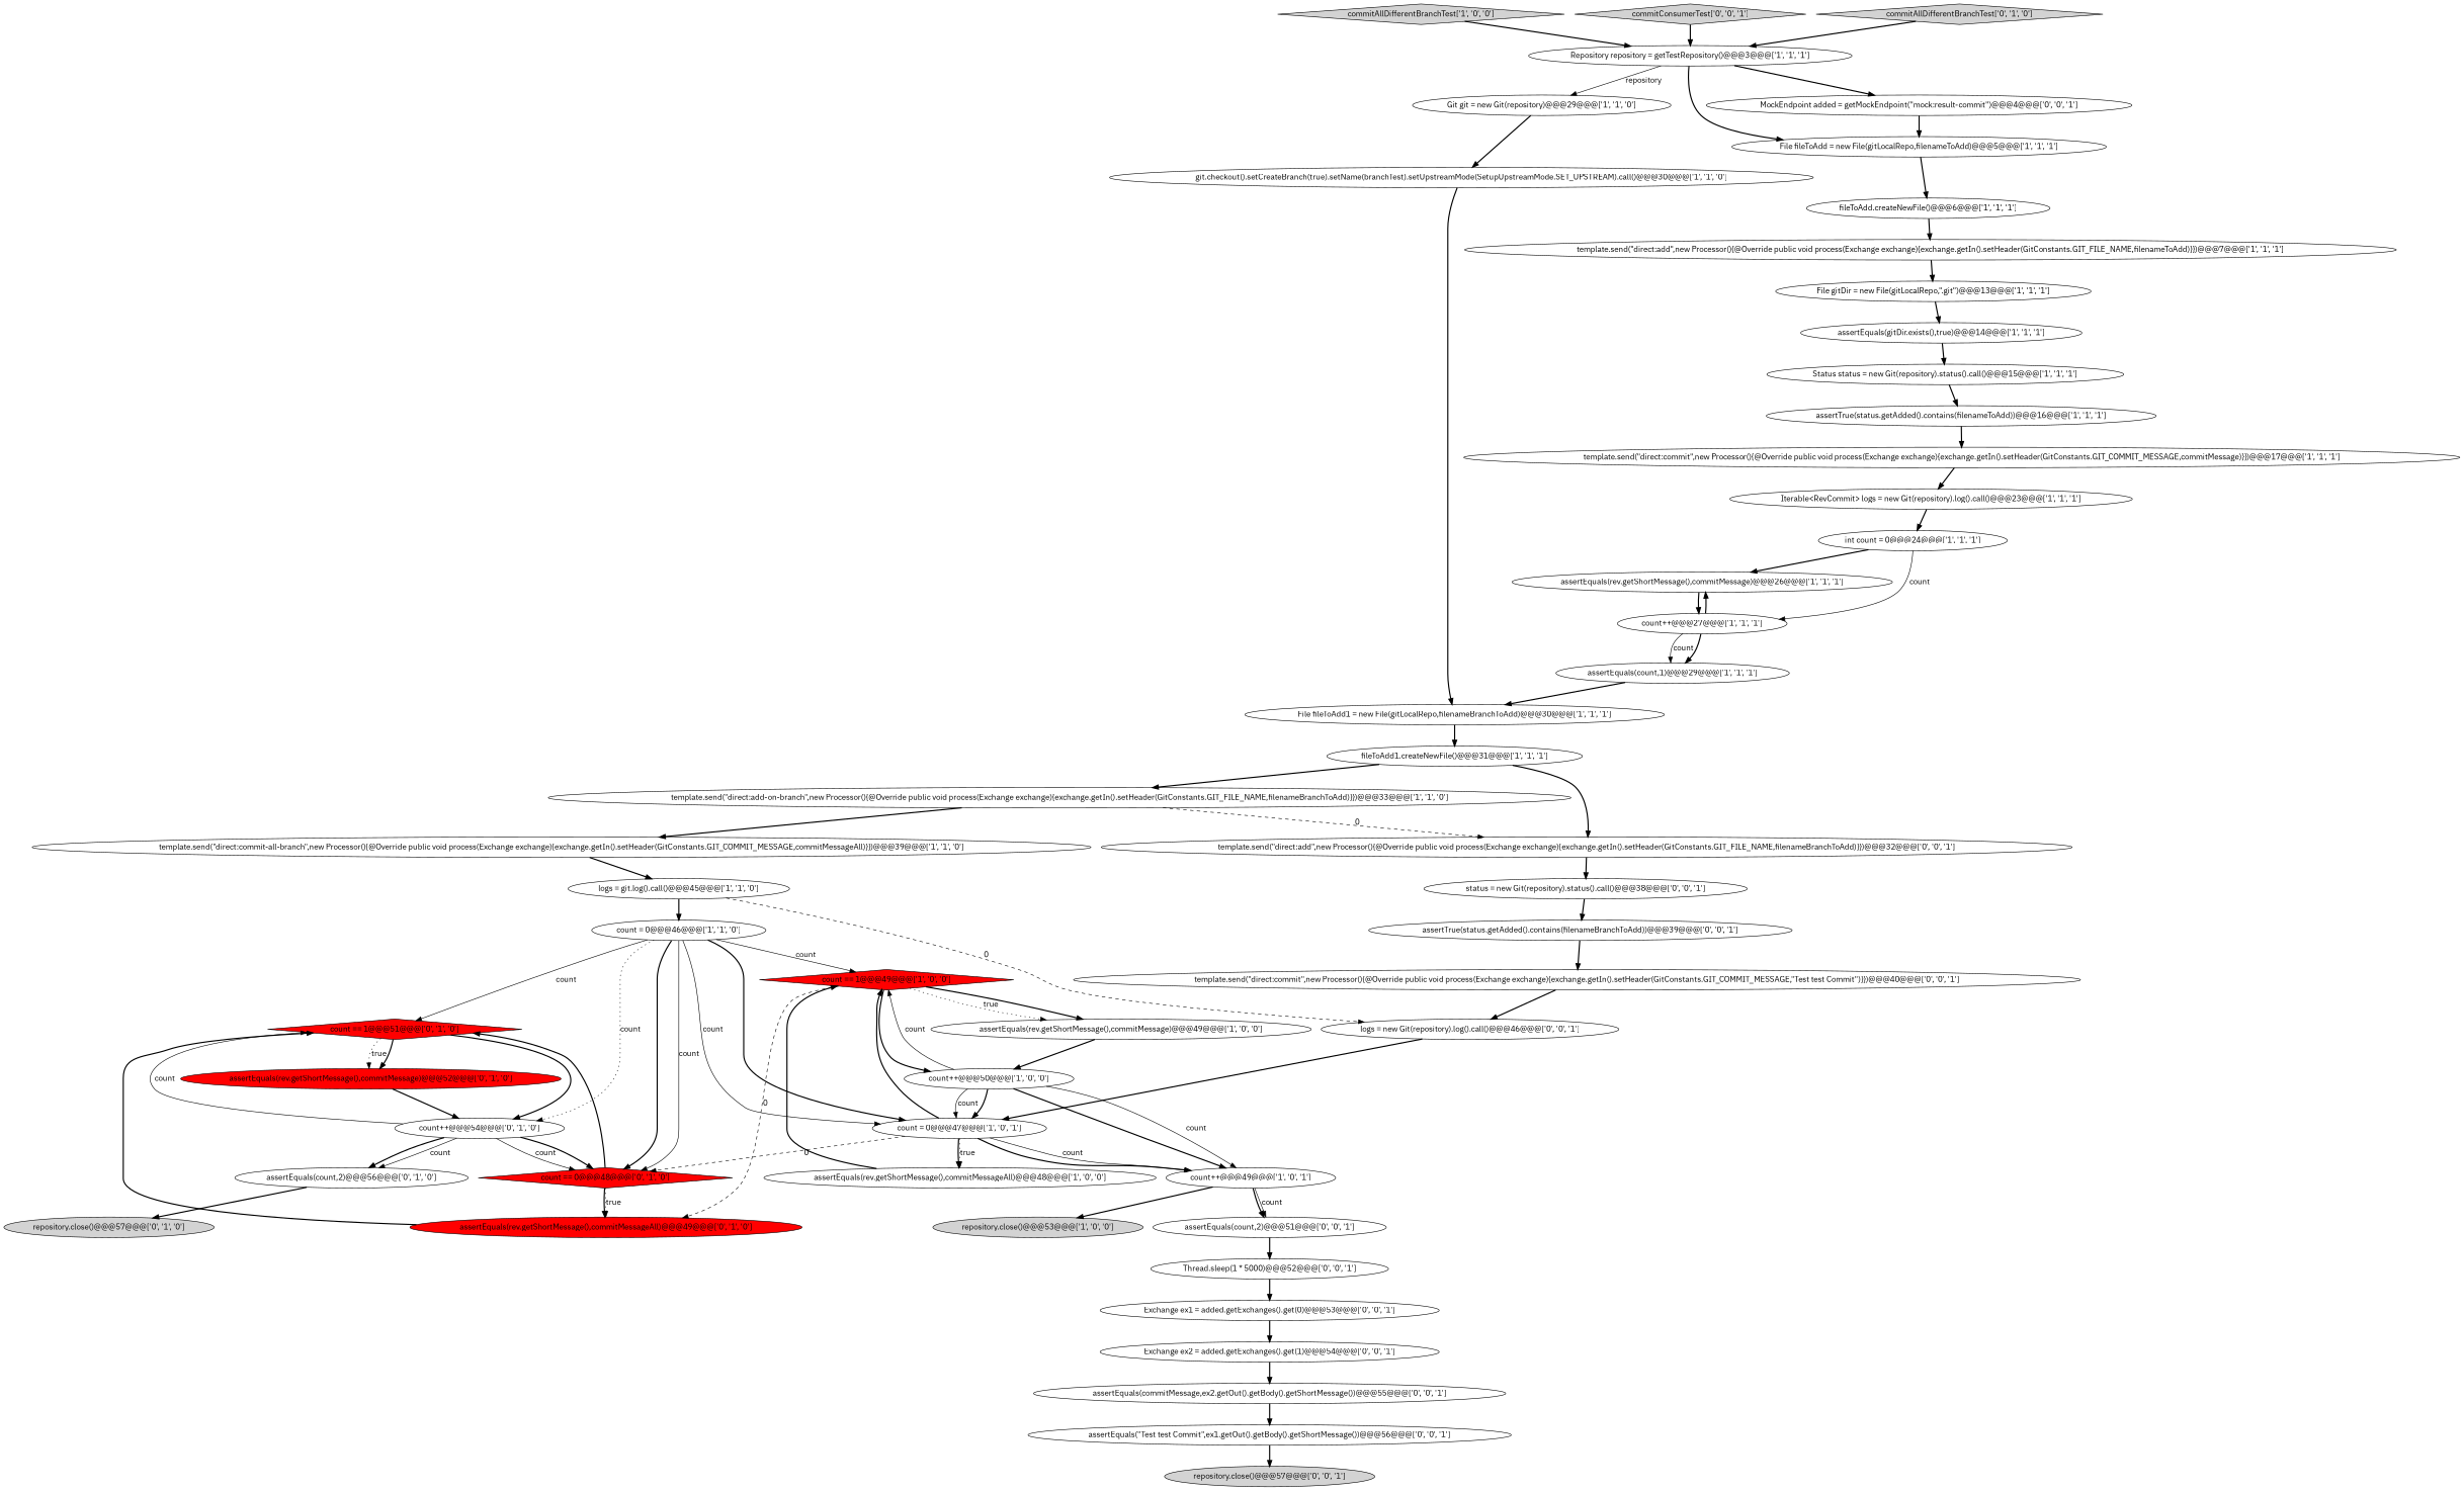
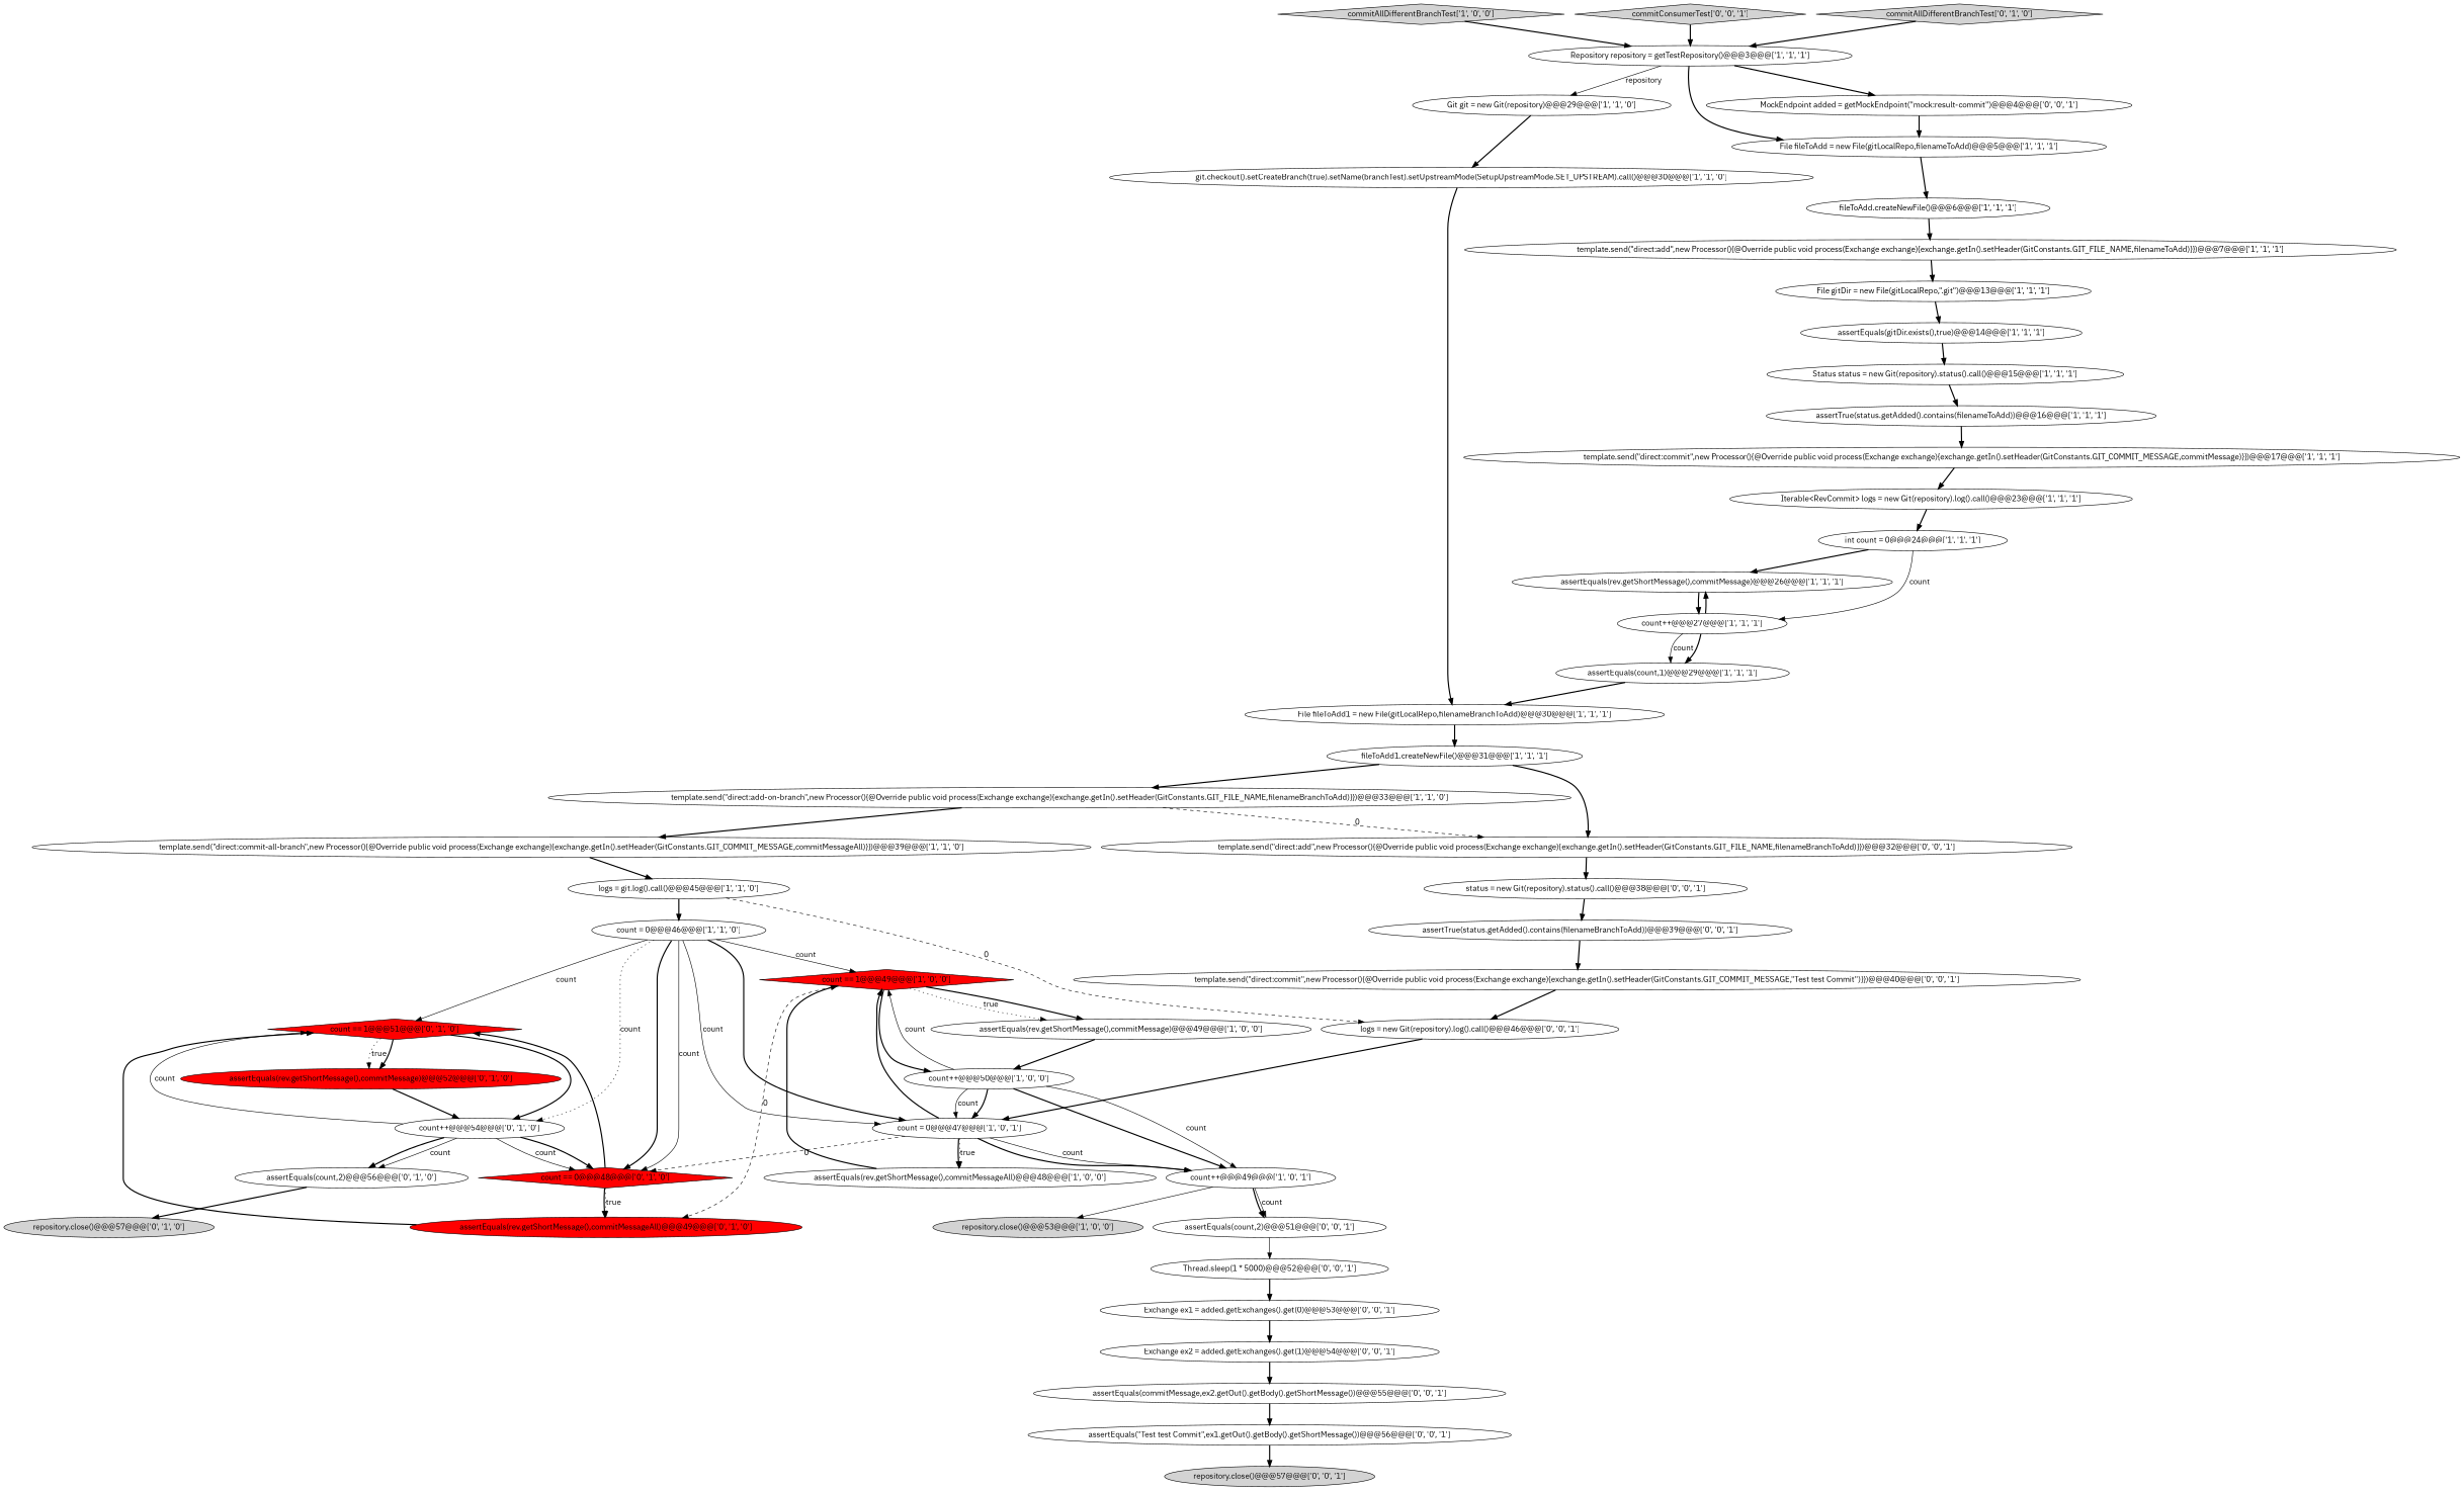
  digraph {
    fontname="IBM Plex Sans"
    node [fillcolor=white fontname="IBM Plex Sans" shape=ellipse style=filled]
    edge [fontname="IBM Plex Sans" style=bold]
    n1 [label="template.send(\"direct:commit\",new Processor(){@Override public void process(Exchange exchange){exchange.getIn().setHeader(GitConstants.GIT_COMMIT_MESSAGE,commitMessage)}})@@@17@@@['1', '1', '1']"]
    n2 [label="Iterable<RevCommit> logs = new Git(repository).log().call()@@@23@@@['1', '1', '1']"]
    n3 [label="int count = 0@@@24@@@['1', '1', '1']"]
    n4 [label="assertEquals(rev.getShortMessage(),commitMessage)@@@26@@@['1', '1', '1']"]
    n5 [label="count++@@@27@@@['1', '1', '1']"]
    n6 [label="assertEquals(count,1)@@@29@@@['1', '1', '1']"]
    n7 [label="Repository repository = getTestRepository()@@@3@@@['1', '1', '1']"]
    n8 [label="Git git = new Git(repository)@@@29@@@['1', '1', '0']"]
    n9 [label="File fileToAdd = new File(gitLocalRepo,filenameToAdd)@@@5@@@['1', '1', '1']"]
    n10 [label="MockEndpoint added = getMockEndpoint(\"mock:result-commit\")@@@4@@@['0', '0', '1']"]
    n11 [label="git.checkout().setCreateBranch(true).setName(branchTest).setUpstreamMode(SetupUpstreamMode.SET_UPSTREAM).call()@@@30@@@['1', '1', '0']"]
    n12 [label="fileToAdd.createNewFile()@@@6@@@['1', '1', '1']"]
    n13 [fillcolor=red label="assertEquals(rev.getShortMessage(),commitMessageAll)@@@49@@@['0', '1', '0']"]
    n14 [fillcolor=red label="count == 1@@@51@@@['0', '1', '0']" shape=diamond]
    n15 [label="count++@@@54@@@['0', '1', '0']"]
    n16 [fillcolor=red label="assertEquals(rev.getShortMessage(),commitMessage)@@@52@@@['0', '1', '0']"]
    n17 [label="template.send(\"direct:commit-all-branch\",new Processor(){@Override public void process(Exchange exchange){exchange.getIn().setHeader(GitConstants.GIT_COMMIT_MESSAGE,commitMessageAll)}})@@@39@@@['1', '1', '0']"]
    n18 [label="logs = git.log().call()@@@45@@@['1', '1', '0']"]
    n19 [label="count = 0@@@46@@@['1', '1', '0']"]
    n20 [label="logs = new Git(repository).log().call()@@@46@@@['0', '0', '1']"]
    n21 [label="File gitDir = new File(gitLocalRepo,\".git\")@@@13@@@['1', '1', '1']"]
    n22 [label="assertEquals(gitDir.exists(),true)@@@14@@@['1', '1', '1']"]
    n23 [label="Status status = new Git(repository).status().call()@@@15@@@['1', '1', '1']"]
    n24 [label="File fileToAdd1 = new File(gitLocalRepo,filenameBranchToAdd)@@@30@@@['1', '1', '1']"]
    n25 [label="fileToAdd1.createNewFile()@@@31@@@['1', '1', '1']"]
    n26 [fillcolor=red label="count == 1@@@49@@@['1', '0', '0']" shape=diamond]
    n27 [label="assertEquals(rev.getShortMessage(),commitMessage)@@@49@@@['1', '0', '0']"]
    n28 [label="count++@@@50@@@['1', '0', '0']"]
    n29 [label="count = 0@@@47@@@['1', '0', '1']"]
    n30 [label="count++@@@49@@@['1', '0', '1']"]
    n31 [label="status = new Git(repository).status().call()@@@38@@@['0', '0', '1']"]
    n32 [label="assertTrue(status.getAdded().contains(filenameBranchToAdd))@@@39@@@['0', '0', '1']"]
    n33 [label="template.send(\"direct:commit\",new Processor(){@Override public void process(Exchange exchange){exchange.getIn().setHeader(GitConstants.GIT_COMMIT_MESSAGE,\"Test test Commit\")}})@@@40@@@['0', '0', '1']"]
    n34 [fillcolor=lightgray label="commitAllDifferentBranchTest['1', '0', '0']" shape=diamond]
    n35 [fillcolor=red label="count == 0@@@48@@@['0', '1', '0']" shape=diamond]
    n36 [label="assertEquals(rev.getShortMessage(),commitMessageAll)@@@48@@@['1', '0', '0']"]
    n37 [label="assertEquals(count,2)@@@56@@@['0', '1', '0']"]
    n38 [label="template.send(\"direct:add-on-branch\",new Processor(){@Override public void process(Exchange exchange){exchange.getIn().setHeader(GitConstants.GIT_FILE_NAME,filenameBranchToAdd)}})@@@33@@@['1', '1', '0']"]
    n39 [label="template.send(\"direct:add\",new Processor(){@Override public void process(Exchange exchange){exchange.getIn().setHeader(GitConstants.GIT_FILE_NAME,filenameBranchToAdd)}})@@@32@@@['0', '0', '1']"]
    n40 [label="assertTrue(status.getAdded().contains(filenameToAdd))@@@16@@@['1', '1', '1']"]
    n41 [fillcolor=lightgray label="repository.close()@@@53@@@['1', '0', '0']"]
    n42 [fillcolor=lightgray label="commitConsumerTest['0', '0', '1']" shape=diamond]
    n43 [label="template.send(\"direct:add\",new Processor(){@Override public void process(Exchange exchange){exchange.getIn().setHeader(GitConstants.GIT_FILE_NAME,filenameToAdd)}})@@@7@@@['1', '1', '1']"]
    n44 [label="Exchange ex2 = added.getExchanges().get(1)@@@54@@@['0', '0', '1']"]
    n45 [label="assertEquals(commitMessage,ex2.getOut().getBody().getShortMessage())@@@55@@@['0', '0', '1']"]
    n46 [label="assertEquals(\"Test test Commit\",ex1.getOut().getBody().getShortMessage())@@@56@@@['0', '0', '1']"]
    n47 [fillcolor=lightgray label="repository.close()@@@57@@@['0', '0', '1']"]
    n48 [label="assertEquals(count,2)@@@51@@@['0', '0', '1']"]
    n49 [fillcolor=lightgray label="repository.close()@@@57@@@['0', '1', '0']"]
    n50 [label="Thread.sleep(1 * 5000)@@@52@@@['0', '0', '1']"]
    n51 [label="Exchange ex1 = added.getExchanges().get(0)@@@53@@@['0', '0', '1']"]
    n52 [fillcolor=lightgray label="commitAllDifferentBranchTest['0', '1', '0']" shape=diamond]
    n1 -> n2
    n2 -> n3
    n3 -> n4
    n3 -> n5 [label=count style=solid]
    n4 -> n5
    n5 -> n4
    n5 -> n6 [label=count style=solid]
    n5 -> n6
    n6 -> n24
    n7 -> n8 [label=repository style=solid]
    n7 -> n9
    n7 -> n10
    n8 -> n11
    n9 -> n12
    n10 -> n9
    n11 -> n24
    n12 -> n43
    n13 -> n14
    n14 -> n15
    n14 -> n16 [label=true style=dotted]
    n14 -> n16
    n15 -> n14 [label=count style=solid]
    n15 -> n35 [label=count style=solid]
    n15 -> n35
    n15 -> n37
    n15 -> n37 [label=count style=solid]
    n16 -> n15
    n17 -> n18
    n18 -> n19
    n18 -> n20 [label=0 style=dashed]
    n19 -> n14 [label=count style=solid]
    n19 -> n15 [label=count style=dotted]
    n19 -> n26 [label=count style=solid]
    n19 -> n29 [label=count style=solid]
    n19 -> n29
    n19 -> n35 [label=count style=solid]
    n19 -> n35
    n20 -> n29
    n21 -> n22
    n22 -> n23
    n23 -> n40
    n24 -> n25
    n25 -> n38
    n25 -> n39
    n26 -> n13 [label=0 style=dashed]
    n26 -> n27 [label=true style=dotted]
    n26 -> n27
    n26 -> n28
    n27 -> n28
    n28 -> n26 [label=count style=solid]
    n28 -> n29
    n28 -> n29 [label=count style=solid]
    n28 -> n30 [label=count style=solid]
    n28 -> n30
    n29 -> n26
    n29 -> n30 [label=count style=solid]
    n29 -> n30
    n29 -> n35 [label=0 style=dashed]
    n29 -> n36 [label=true style=dotted]
    n29 -> n36
-   n30 -> n41
+   n30 -> n41 [style=solid]
    n30 -> n48 [label=count style=solid]
    n30 -> n48
    n31 -> n32
    n32 -> n33
    n33 -> n20
    n34 -> n7
    n35 -> n13
    n35 -> n13 [label=true style=dotted]
    n35 -> n14
    n36 -> n26
    n37 -> n49
    n38 -> n17
    n38 -> n39 [label=0 style=dashed]
    n39 -> n31
    n40 -> n1
    n42 -> n7
    n43 -> n21
    n44 -> n45
    n45 -> n46
    n46 -> n47
-   n48 -> n50
+   n48 -> n50 [style=solid]
    n50 -> n51
    n51 -> n44
    n52 -> n7
  }
